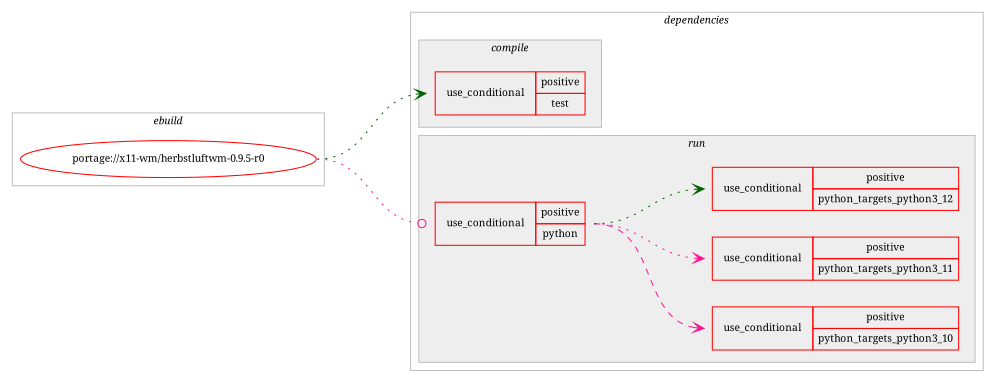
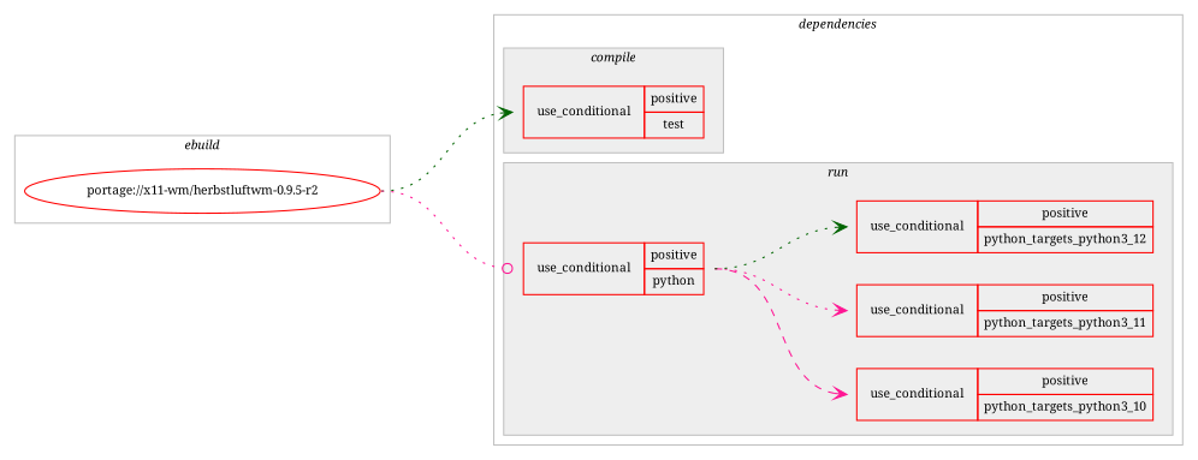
  digraph {
    compound=true
    concentrate=true
    fontname="Noto Serif"
    fontsize=10
    newrank=true
    rankdir=LR
    ranksep=1.5
    node [color=red fontname="Noto Serif" fontsize=10 shape=none]
    edge [arrowhead=vee headport=w style=dotted tailport=e weight=20 color=deeppink fontname="Noto Serif"]
-   n1 [label="portage://x11-wm/herbstluftwm-0.9.5-r0" width=4 shape=""]
+   n1 [label="portage://x11-wm/herbstluftwm-0.9.5-r2" width=4 shape=""]
    n2 [label=<<TABLE BORDER="0" CELLBORDER="1" CELLSPACING="0" CELLPADDING="4"><TR><TD ROWSPAN="3" CELLPADDING="10">use_conditional</TD></TR><TR><TD>positive</TD></TR><TR><TD>test</TD></TR></TABLE>>]
    n3 [label=<<TABLE BORDER="0" CELLBORDER="1" CELLSPACING="0" CELLPADDING="4"><TR><TD ROWSPAN="3" CELLPADDING="10">use_conditional</TD></TR><TR><TD>positive</TD></TR><TR><TD>python_targets_python3_10</TD></TR></TABLE>>]
    n4 [label=<<TABLE BORDER="0" CELLBORDER="1" CELLSPACING="0" CELLPADDING="4"><TR><TD ROWSPAN="3" CELLPADDING="10">use_conditional</TD></TR><TR><TD>positive</TD></TR><TR><TD>python_targets_python3_11</TD></TR></TABLE>>]
    n5 [label=<<TABLE BORDER="0" CELLBORDER="1" CELLSPACING="0" CELLPADDING="4"><TR><TD ROWSPAN="3" CELLPADDING="10">use_conditional</TD></TR><TR><TD>positive</TD></TR><TR><TD>python_targets_python3_12</TD></TR></TABLE>>]
    n6 [label=<<TABLE BORDER="0" CELLBORDER="1" CELLSPACING="0" CELLPADDING="4"><TR><TD ROWSPAN="3" CELLPADDING="10">use_conditional</TD></TR><TR><TD>positive</TD></TR><TR><TD>python</TD></TR></TABLE>>]
    subgraph cluster_1 {
      color=gray
      label=<<i>ebuild</i>>
      rank=same
      n1
    }
    subgraph cluster_2 {
      color=gray
      label=<<i>dependencies</i>>
      subgraph cluster_3 {
        color=gray
        fillcolor="#eeeeee"
        label=<<i>compile</i>>
        style=filled
        subgraph sub_4 {
          color=gray
          fillcolor="#eeeeee"
          label=<<i>compile</i>>
          style=filled
          n2
        }
      }
      subgraph cluster_5 {
        color=gray
        fillcolor="#eeeeee"
        label=<<i>compile and run</i>>
        style=filled
      }
      subgraph cluster_6 {
        color=gray
        fillcolor="#eeeeee"
        label=<<i>run</i>>
        style=filled
        subgraph sub_7 {
          color=gray
          fillcolor="#eeeeee"
          label=<<i>run</i>>
          style=filled
          n6
          subgraph sub_8 {
            color=gray
            fillcolor="#eeeeee"
            label=<<i>run</i>>
            style=filled
            n3
          }
          subgraph sub_9 {
            color=gray
            fillcolor="#eeeeee"
            label=<<i>run</i>>
            style=filled
            n4
          }
          subgraph sub_10 {
            color=gray
            fillcolor="#eeeeee"
            label=<<i>run</i>>
            style=filled
            n5
          }
        }
      }
    }
    subgraph cluster_11 {
      color=gray
      label=<<i>candidates</i>>
      rank=same
    }
    n1 -> n2 [color=darkgreen]
    n1 -> n6 [arrowhead=odot]
    n6 -> n3 [style=dashed]
    n6 -> n4
    n6 -> n5 [color=darkgreen]
  }
